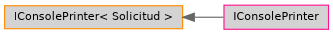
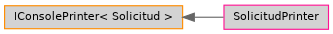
  digraph {
    rankdir=LR
    node [fillcolor=lightgrey fontname=Helvetica fontsize=10 shape=record style=filled]
    n1 [color=darkorange height=0.2 label="IConsolePrinter\< Solicitud \>" width=0.4]
-   n2 [color=deeppink height=0.2 label=IConsolePrinter width=0.4]
+   n2 [color=deeppink height=0.2 label=SolicitudPrinter width=0.4]
    n1 -> n2 [color=gray40 dir=back fontname=Helvetica fontsize=10 labelfontname=Helvetica labelfontsize=10 style=solid]
  }
